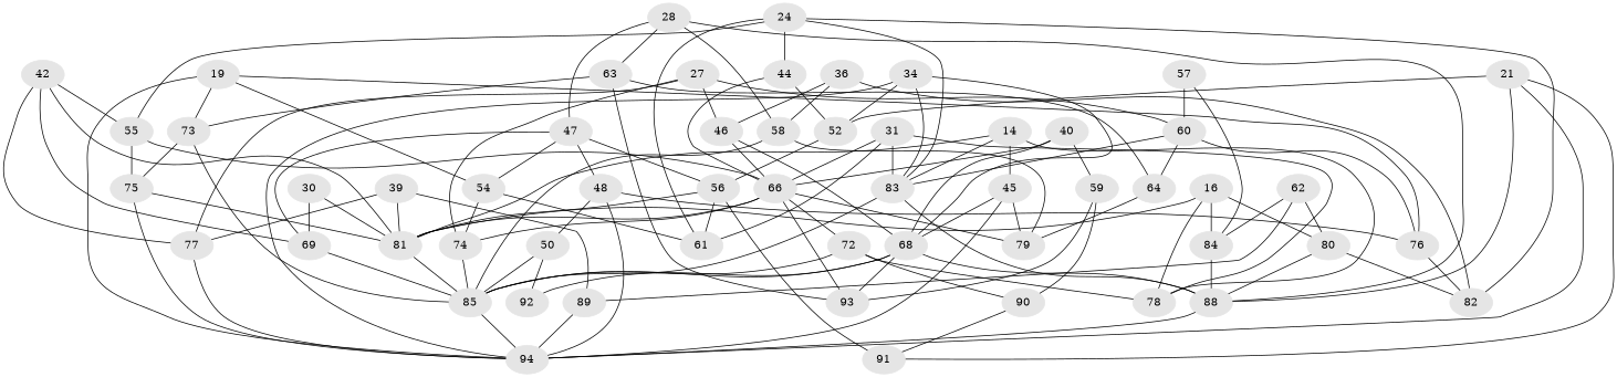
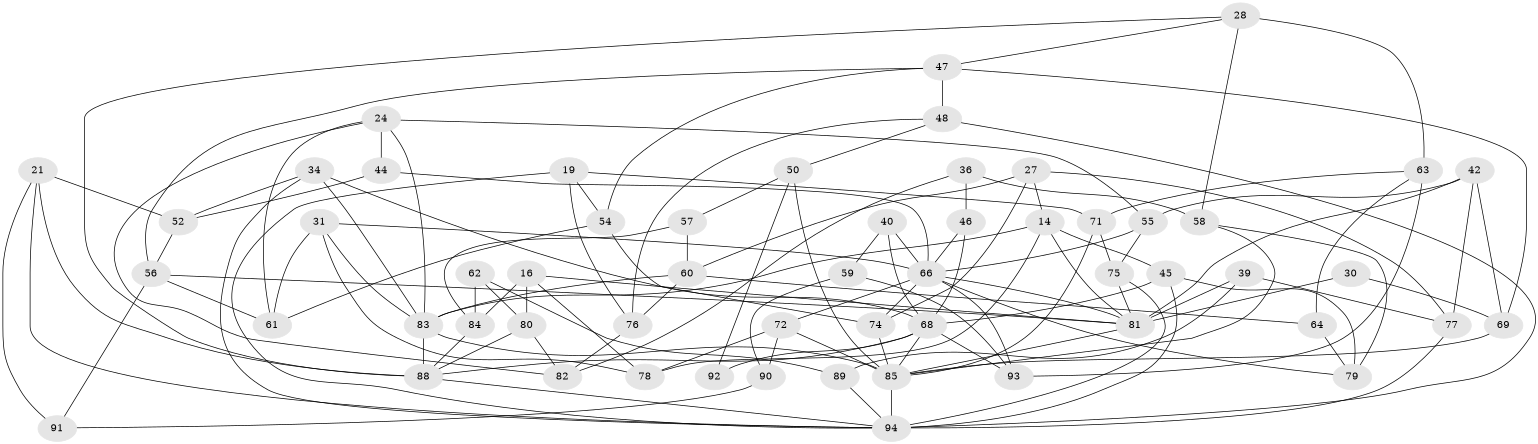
  graph {
    node [color=gray90 style=filled]
    14
    45
    78
    81 [super="+27+32"]
    83 [super="+8+15+65"]
    94 [super="+70+87+67"]
    68 [super="+33"]
    79
    85 [super="+53+73"]
    88 [super="+86"]
    16
    80
    84
    82
    n15 [label=19]
    54
-   71 [label=73]
+   71
    76
    61
    74
    75
    21
    52
    91
    56 [super="+30"]
    24 [super="+18"]
    44
    55
    66 [super="+2+7+49"]
    n30 [label=27]
    46
    60 [super="+41"]
    77
    64
    47 [super="+20"]
    69
    48 [super="+11"]
    28
    58
    63
    93
    31
    72
    34
    92
    36
    n47 [label=30]
    39
    89 [super="+29"]
    40 [super="+9"]
    59
    90
    42
    50 [super="+22"]
    57
    62
    14 -- 45
    14 -- 78
    14 -- 81
    14 -- 83
    45 -- 94
    45 -- 68
    45 -- 79
    81 -- 85 [weight=3]
    83 -- 85 [weight=2]
    83 -- 88 [weight=3]
    68 -- 85
    68 -- 88
    68 -- 93
    68 -- 92
    85 -- 94 [weight=4]
    88 -- 94
    16 -- 78
    16 -- 81
    16 -- 80
    16 -- 84
    80 -- 88
    80 -- 82
    84 -- 88
    n15 -- 94
    n15 -- 54
    n15 -- 71
    n15 -- 76
    54 -- 61
    54 -- 74
    71 -- 85
    71 -- 75
    76 -- 82
    74 -- 85
    75 -- 81
    75 -- 94
    21 -- 94
    21 -- 88
    21 -- 52
    21 -- 91
    52 -- 56
    56 -- 81
    56 -- 61
    56 -- 91 [weight=2]
    24 -- 83
    24 -- 82
    24 -- 61
    24 -- 44 [weight=2]
    24 -- 55
    44 -- 52
    44 -- 66
    55 -- 75
    55 -- 66
    66 -- 81
    66 -- 79
    66 -- 74
    66 -- 93
    66 -- 72
    n30 -- 74
-   n30 -- 46
+   n30 -- 14
    n30 -- 60
    n30 -- 77
    46 -- 68
    46 -- 66
    60 -- 83
    60 -- 76
    60 -- 64
    77 -- 94
    64 -- 79
    47 -- 54
    47 -- 56
    47 -- 69
    47 -- 48 [weight=2]
    69 -- 85
    48 -- 94 [weight=2]
    48 -- 76
    48 -- 50
    28 -- 88
    28 -- 47
    28 -- 58
    28 -- 63
    58 -- 79
    58 -- 85
    63 -- 71
    63 -- 64
    63 -- 93
    31 -- 78
    31 -- 83
    31 -- 61
    31 -- 66
    72 -- 78
    72 -- 85
    72 -- 90
    34 -- 83
    34 -- 94
    34 -- 68
    34 -- 52
    36 -- 82
    36 -- 46
    36 -- 58
    n47 -- 81 [weight=3]
    n47 -- 69
    39 -- 81 [weight=2]
    39 -- 77
    39 -- 89
    89 -- 94 [weight=3]
    40 -- 68
    40 -- 66 [weight=3]
    40 -- 59 [weight=2]
    59 -- 93
    59 -- 90
    90 -- 91
    42 -- 81
    42 -- 55
    42 -- 77
    42 -- 69
    50 -- 85 [weight=3]
    50 -- 92
+   50 -- 57
    57 -- 84
    57 -- 60 [weight=2]
    62 -- 80
    62 -- 84
    62 -- 89 [weight=2]
  }
